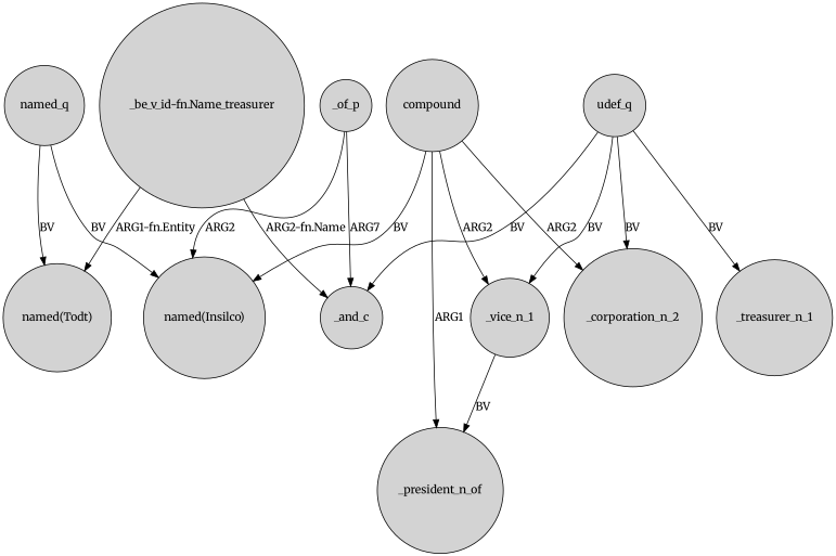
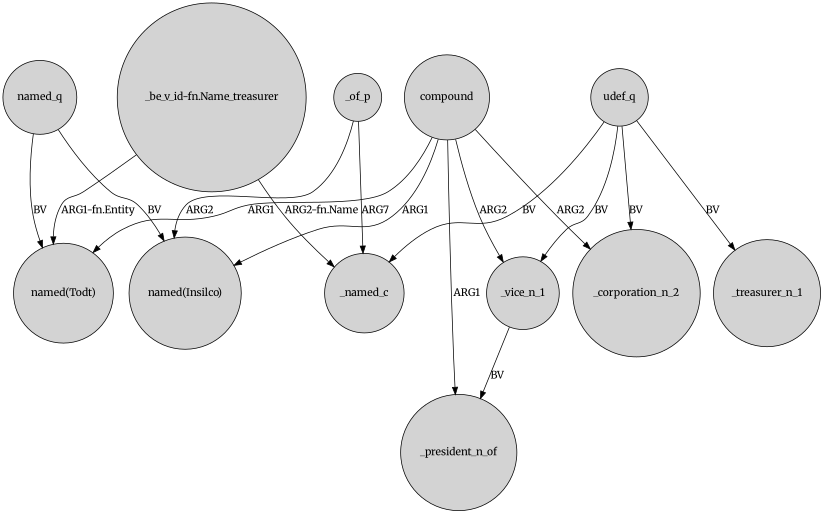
  digraph {
    fontname=Merriweather
    node [fontname=Merriweather shape=circle style=filled]
    edge [fontname=Merriweather]
    n1 [label=named_q]
    "named(Todt)"
    "named(Insilco)"
    compound
    n5 [label=_corporation_n_2]
    _president_n_of
    _vice_n_1
    udef_q
-   _and_c
+   _and_c [label=_named_c]
    _treasurer_n_1
    _of_p
    n12 [label="_be_v_id-fn.Name_treasurer"]
    n1 -> "named(Todt)" [label=BV]
    n1 -> "named(Insilco)" [label=BV]
-   compound -> "named(Insilco)" [label=BV]
+   compound -> "named(Todt)" [label=ARG1]
+   compound -> "named(Insilco)" [label=ARG1]
    compound -> n5 [label=ARG2]
    compound -> _president_n_of [label=ARG1]
    compound -> _vice_n_1 [label=ARG2]
    _vice_n_1 -> _president_n_of [label=BV]
    udef_q -> n5 [label=BV]
    udef_q -> _vice_n_1 [label=BV]
    udef_q -> _and_c [label=BV]
    udef_q -> _treasurer_n_1 [label=BV]
    _of_p -> "named(Insilco)" [label=ARG2]
    _of_p -> _and_c [label=ARG7]
    n12 -> "named(Todt)" [label="ARG1-fn.Entity"]
    n12 -> _and_c [label="ARG2-fn.Name"]
  }
